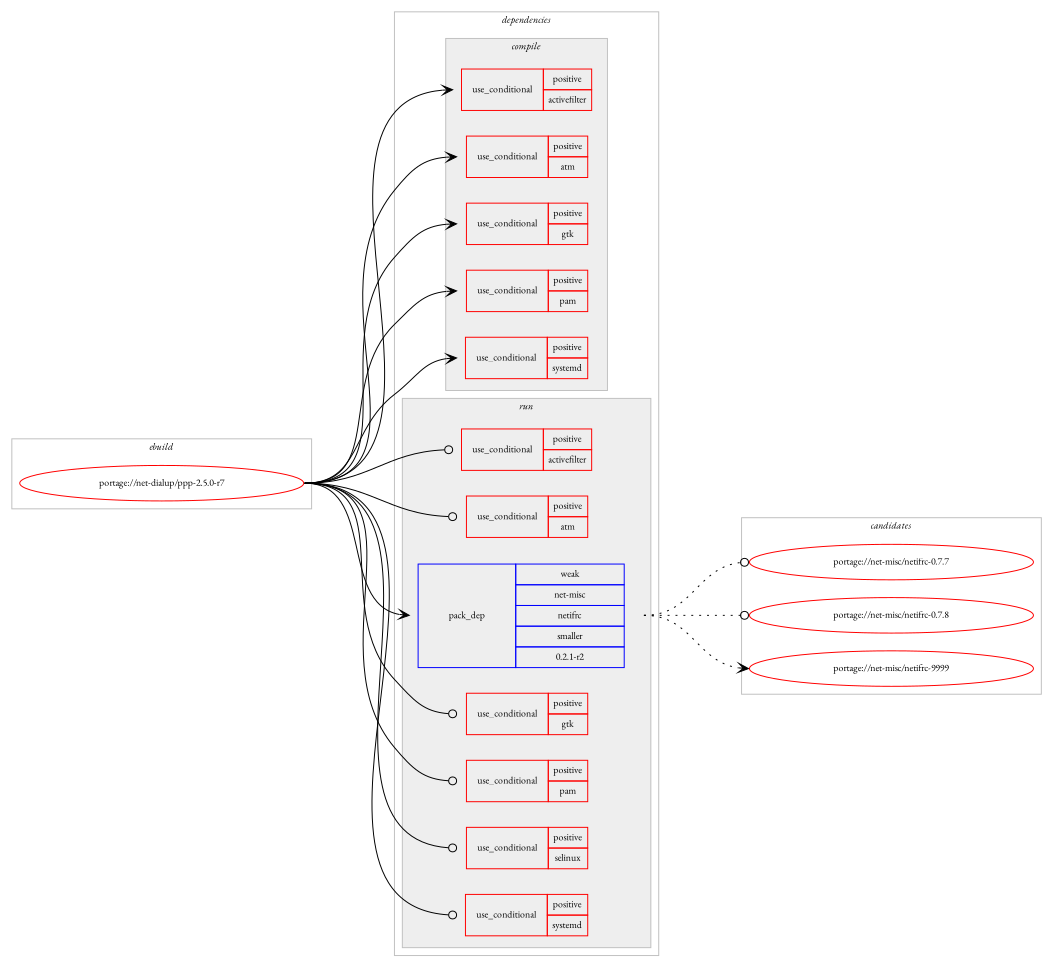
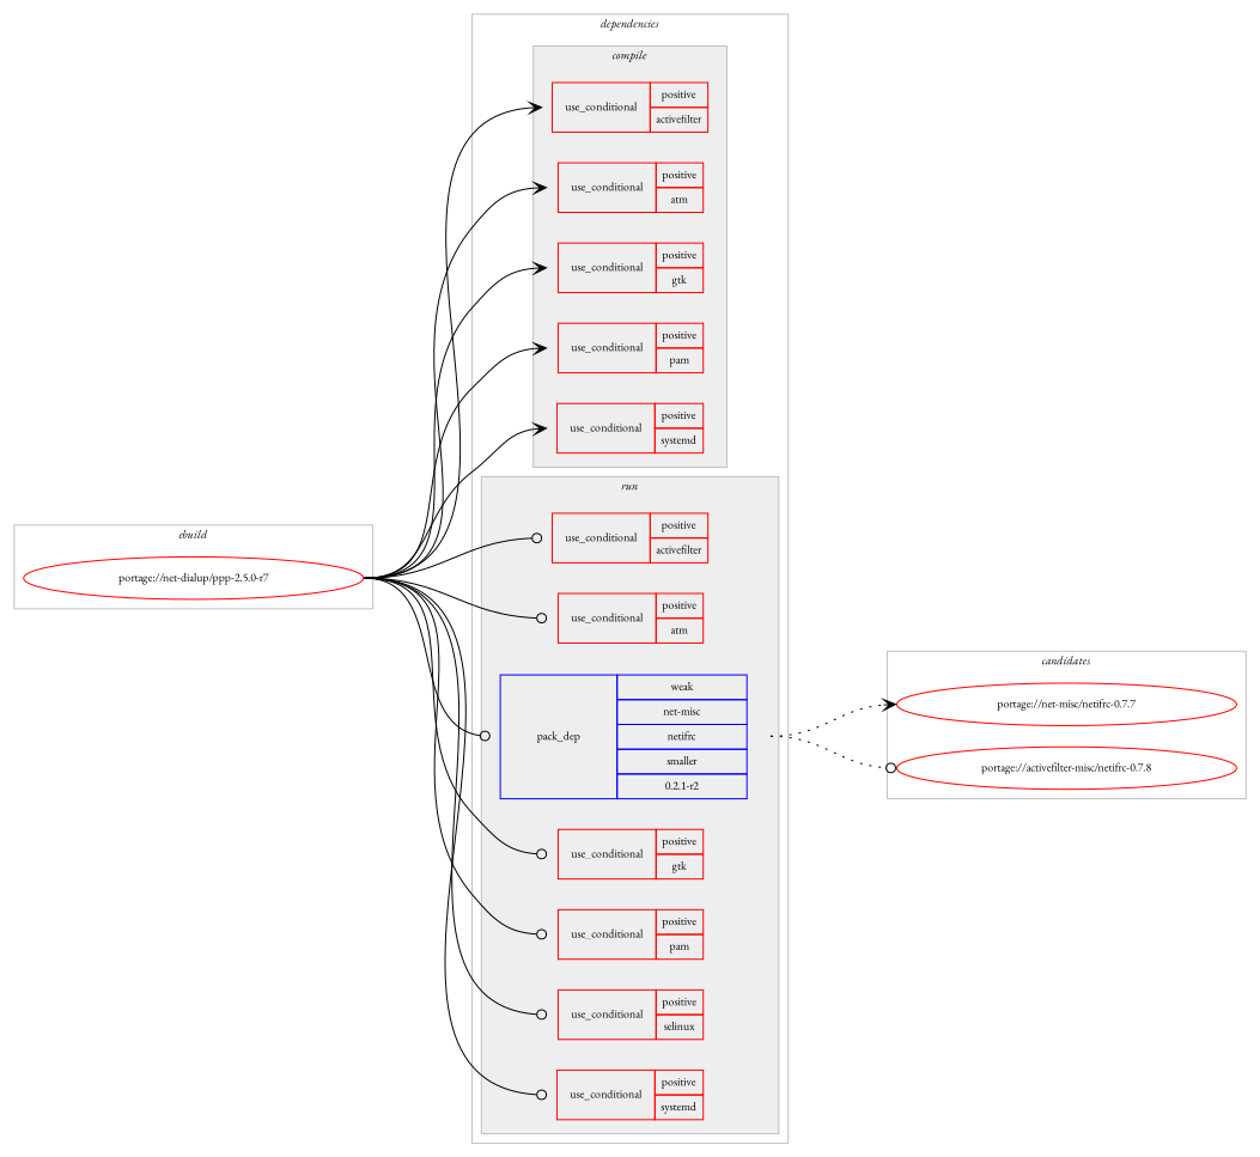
  digraph {
    compound=true
    concentrate=true
    fontname="EB Garamond"
    fontsize=10
    newrank=true
    rankdir=LR
    ranksep=1.5
    node [color=red fontname="EB Garamond" fontsize=10 shape=none]
    edge [arrowhead=odot fontname="EB Garamond" headport=w style=solid tailport=e weight=20]
    n1 [label="portage://net-dialup/ppp-2.5.0-r7" width=4 shape=""]
    n2 [label=<<TABLE BORDER="0" CELLBORDER="1" CELLSPACING="0" CELLPADDING="4"><TR><TD ROWSPAN="3" CELLPADDING="10">use_conditional</TD></TR><TR><TD>positive</TD></TR><TR><TD>activefilter</TD></TR></TABLE>>]
    n3 [label=<<TABLE BORDER="0" CELLBORDER="1" CELLSPACING="0" CELLPADDING="4"><TR><TD ROWSPAN="3" CELLPADDING="10">use_conditional</TD></TR><TR><TD>positive</TD></TR><TR><TD>atm</TD></TR></TABLE>>]
    n4 [label=<<TABLE BORDER="0" CELLBORDER="1" CELLSPACING="0" CELLPADDING="4"><TR><TD ROWSPAN="3" CELLPADDING="10">use_conditional</TD></TR><TR><TD>positive</TD></TR><TR><TD>gtk</TD></TR></TABLE>>]
    n5 [label=<<TABLE BORDER="0" CELLBORDER="1" CELLSPACING="0" CELLPADDING="4"><TR><TD ROWSPAN="3" CELLPADDING="10">use_conditional</TD></TR><TR><TD>positive</TD></TR><TR><TD>pam</TD></TR></TABLE>>]
    n6 [label=<<TABLE BORDER="0" CELLBORDER="1" CELLSPACING="0" CELLPADDING="4"><TR><TD ROWSPAN="3" CELLPADDING="10">use_conditional</TD></TR><TR><TD>positive</TD></TR><TR><TD>systemd</TD></TR></TABLE>>]
    n7 [label=<<TABLE BORDER="0" CELLBORDER="1" CELLSPACING="0" CELLPADDING="4"><TR><TD ROWSPAN="3" CELLPADDING="10">use_conditional</TD></TR><TR><TD>positive</TD></TR><TR><TD>activefilter</TD></TR></TABLE>>]
    n8 [label=<<TABLE BORDER="0" CELLBORDER="1" CELLSPACING="0" CELLPADDING="4"><TR><TD ROWSPAN="3" CELLPADDING="10">use_conditional</TD></TR><TR><TD>positive</TD></TR><TR><TD>atm</TD></TR></TABLE>>]
    n9 [color=blue label=<<TABLE BORDER="0" CELLBORDER="1" CELLSPACING="0" CELLPADDING="4" WIDTH="220"><TR><TD ROWSPAN="6" CELLPADDING="30">pack_dep</TD></TR><TR><TD WIDTH="110">weak</TD></TR><TR><TD>net-misc</TD></TR><TR><TD>netifrc</TD></TR><TR><TD>smaller</TD></TR><TR><TD>0.2.1-r2</TD></TR></TABLE>>]
    n10 [label=<<TABLE BORDER="0" CELLBORDER="1" CELLSPACING="0" CELLPADDING="4"><TR><TD ROWSPAN="3" CELLPADDING="10">use_conditional</TD></TR><TR><TD>positive</TD></TR><TR><TD>gtk</TD></TR></TABLE>>]
    n11 [label=<<TABLE BORDER="0" CELLBORDER="1" CELLSPACING="0" CELLPADDING="4"><TR><TD ROWSPAN="3" CELLPADDING="10">use_conditional</TD></TR><TR><TD>positive</TD></TR><TR><TD>pam</TD></TR></TABLE>>]
    n12 [label=<<TABLE BORDER="0" CELLBORDER="1" CELLSPACING="0" CELLPADDING="4"><TR><TD ROWSPAN="3" CELLPADDING="10">use_conditional</TD></TR><TR><TD>positive</TD></TR><TR><TD>selinux</TD></TR></TABLE>>]
    n13 [label=<<TABLE BORDER="0" CELLBORDER="1" CELLSPACING="0" CELLPADDING="4"><TR><TD ROWSPAN="3" CELLPADDING="10">use_conditional</TD></TR><TR><TD>positive</TD></TR><TR><TD>systemd</TD></TR></TABLE>>]
    n14 [label="portage://net-misc/netifrc-0.7.7" width=4 shape=""]
-   n15 [label="portage://net-misc/netifrc-0.7.8" width=4 shape=""]
-   n16 [label="portage://net-misc/netifrc-9999" width=4 shape=""]
+   n15 [label="portage://activefilter-misc/netifrc-0.7.8" width=4 shape=""]
    subgraph cluster_1 {
      color=gray
      label=<<i>ebuild</i>>
      rank=same
      n1
    }
    subgraph cluster_2 {
      color=gray
      label=<<i>dependencies</i>>
      subgraph cluster_3 {
        color=gray
        fillcolor="#eeeeee"
        label=<<i>compile</i>>
        style=filled
        subgraph sub_4 {
          color=gray
          fillcolor="#eeeeee"
          label=<<i>compile</i>>
          style=filled
          n2
        }
        subgraph sub_5 {
          color=gray
          fillcolor="#eeeeee"
          label=<<i>compile</i>>
          style=filled
          n3
        }
        subgraph sub_6 {
          color=gray
          fillcolor="#eeeeee"
          label=<<i>compile</i>>
          style=filled
          n4
        }
        subgraph sub_7 {
          color=gray
          fillcolor="#eeeeee"
          label=<<i>compile</i>>
          style=filled
          n5
        }
        subgraph sub_8 {
          color=gray
          fillcolor="#eeeeee"
          label=<<i>compile</i>>
          style=filled
          n6
        }
      }
      subgraph cluster_9 {
        color=gray
        fillcolor="#eeeeee"
        label=<<i>compile and run</i>>
        style=filled
      }
      subgraph cluster_10 {
        color=gray
        fillcolor="#eeeeee"
        label=<<i>run</i>>
        style=filled
        subgraph sub_11 {
          color=gray
          fillcolor="#eeeeee"
          label=<<i>run</i>>
          style=filled
          n7
        }
        subgraph sub_12 {
          color=gray
          fillcolor="#eeeeee"
          label=<<i>run</i>>
          style=filled
          n8
        }
        subgraph sub_13 {
          color=gray
          fillcolor="#eeeeee"
          label=<<i>run</i>>
          style=filled
          n9
        }
        subgraph sub_14 {
          color=gray
          fillcolor="#eeeeee"
          label=<<i>run</i>>
          style=filled
          n10
        }
        subgraph sub_15 {
          color=gray
          fillcolor="#eeeeee"
          label=<<i>run</i>>
          style=filled
          n11
        }
        subgraph sub_16 {
          color=gray
          fillcolor="#eeeeee"
          label=<<i>run</i>>
          style=filled
          n12
        }
        subgraph sub_17 {
          color=gray
          fillcolor="#eeeeee"
          label=<<i>run</i>>
          style=filled
          n13
        }
      }
    }
    subgraph cluster_18 {
      color=gray
      label=<<i>candidates</i>>
      rank=same
      subgraph sub_19 {
        color=black
        label=<<i>candidates</i>>
        nodesep=1
        rank=same
        n14
        n15
-       n16
      }
    }
    n1 -> n2 [arrowhead=vee]
    n1 -> n3 [arrowhead=vee]
    n1 -> n4 [arrowhead=vee]
    n1 -> n5 [arrowhead=vee]
    n1 -> n6 [arrowhead=vee]
    n1 -> n7
    n1 -> n8
-   n1 -> n9 [arrowhead=vee]
+   n1 -> n9
    n1 -> n10
    n1 -> n11
    n1 -> n12
    n1 -> n13
-   n9 -> n14 [style=dotted weight=100]
+   n9 -> n14 [arrowhead=vee style=dotted weight=100]
    n9 -> n15 [style=dotted weight=100]
-   n9 -> n16 [arrowhead=vee style=dotted weight=100]
  }
